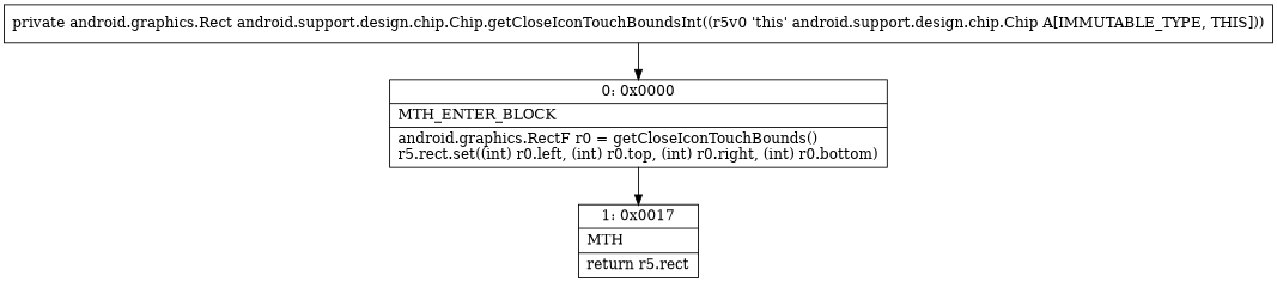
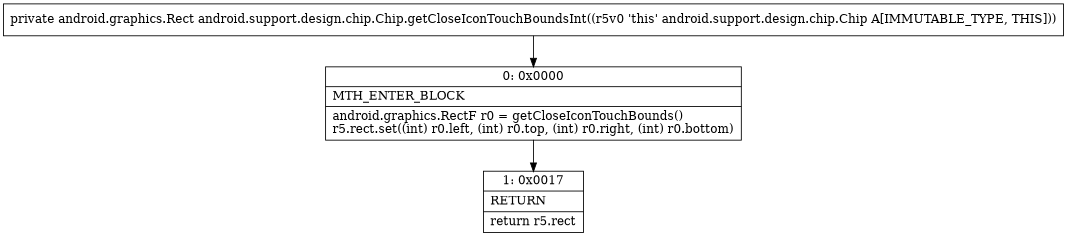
  digraph {
    node [shape=record]
    n1 [label="{0\:\ 0x0000|MTH_ENTER_BLOCK\l|android.graphics.RectF r0 = getCloseIconTouchBounds()\lr5.rect.set((int) r0.left, (int) r0.top, (int) r0.right, (int) r0.bottom)\l}"]
-   n2 [label="{1\:\ 0x0017|MTH\l|return r5.rect\l}"]
+   n2 [label="{1\:\ 0x0017|RETURN\l|return r5.rect\l}"]
    n3 [label="{private android.graphics.Rect android.support.design.chip.Chip.getCloseIconTouchBoundsInt((r5v0 'this' android.support.design.chip.Chip A[IMMUTABLE_TYPE, THIS])) }"]
    n1 -> n2
    n3 -> n1
  }
